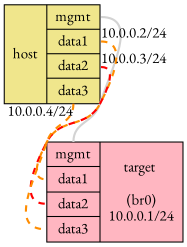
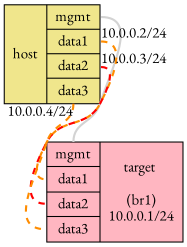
  graph {
    fontname="EB Garamond"
    node [fontname="EB Garamond" shape=record style=filled]
    edge [color=darkorange fontname="EB Garamond" penwidth=2 fontcolor=black style=dashed]
    n1 [label="host | { <mgmt> mgmt | <data1> data1 | <data2>  data2 | <data3>  data3 }" requires=controller fillcolor=khaki]
-   n2 [label="{ <mgmt> mgmt | <data1> data1 | <data2> data2 | <data3> data3 } | target \n\n(br0)\n10.0.0.1/24" requires=infix fillcolor=lightpink]
+   n2 [label="{ <mgmt> mgmt | <data1> data1 | <data2> data2 | <data3> data3 } | target \n\n(br1)\n10.0.0.1/24" requires=infix fillcolor=lightpink]
    n1 -- n2 [color=lightgray headport=mgmt requires=mgmt tailport=mgmt fontcolor="" style=""]
    n1 -- n2 [headport=data1 taillabel="10.0.0.2/24" tailport=data1]
    n1 -- n2 [color=red headport=data2 taillabel="10.0.0.3/24" tailport=data2]
    n1 -- n2 [headport=data3 taillabel="10.0.0.4/24" tailport=data3]
  }
